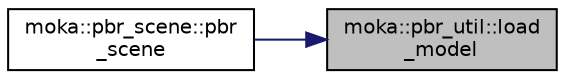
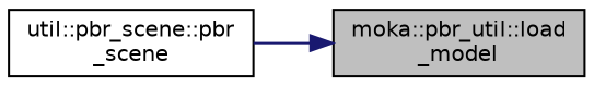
  digraph {
    rankdir=RL
    node [color=black fontname=Helvetica fontsize=10 shape=record style=filled]
    n1 [fillcolor=grey75 fontcolor=black height=0.2 label="moka::pbr_util::load\l_model" width=0.4]
-   n2 [fillcolor=white height=0.2 label="moka::pbr_scene::pbr\l_scene" width=0.4]
+   n2 [fillcolor=white height=0.2 label="util::pbr_scene::pbr\l_scene" width=0.4]
    n1 -> n2 [color=midnightblue dir=back fontname=Helvetica fontsize=10 labelfontname=Helvetica labelfontsize=10 style=solid]
  }
